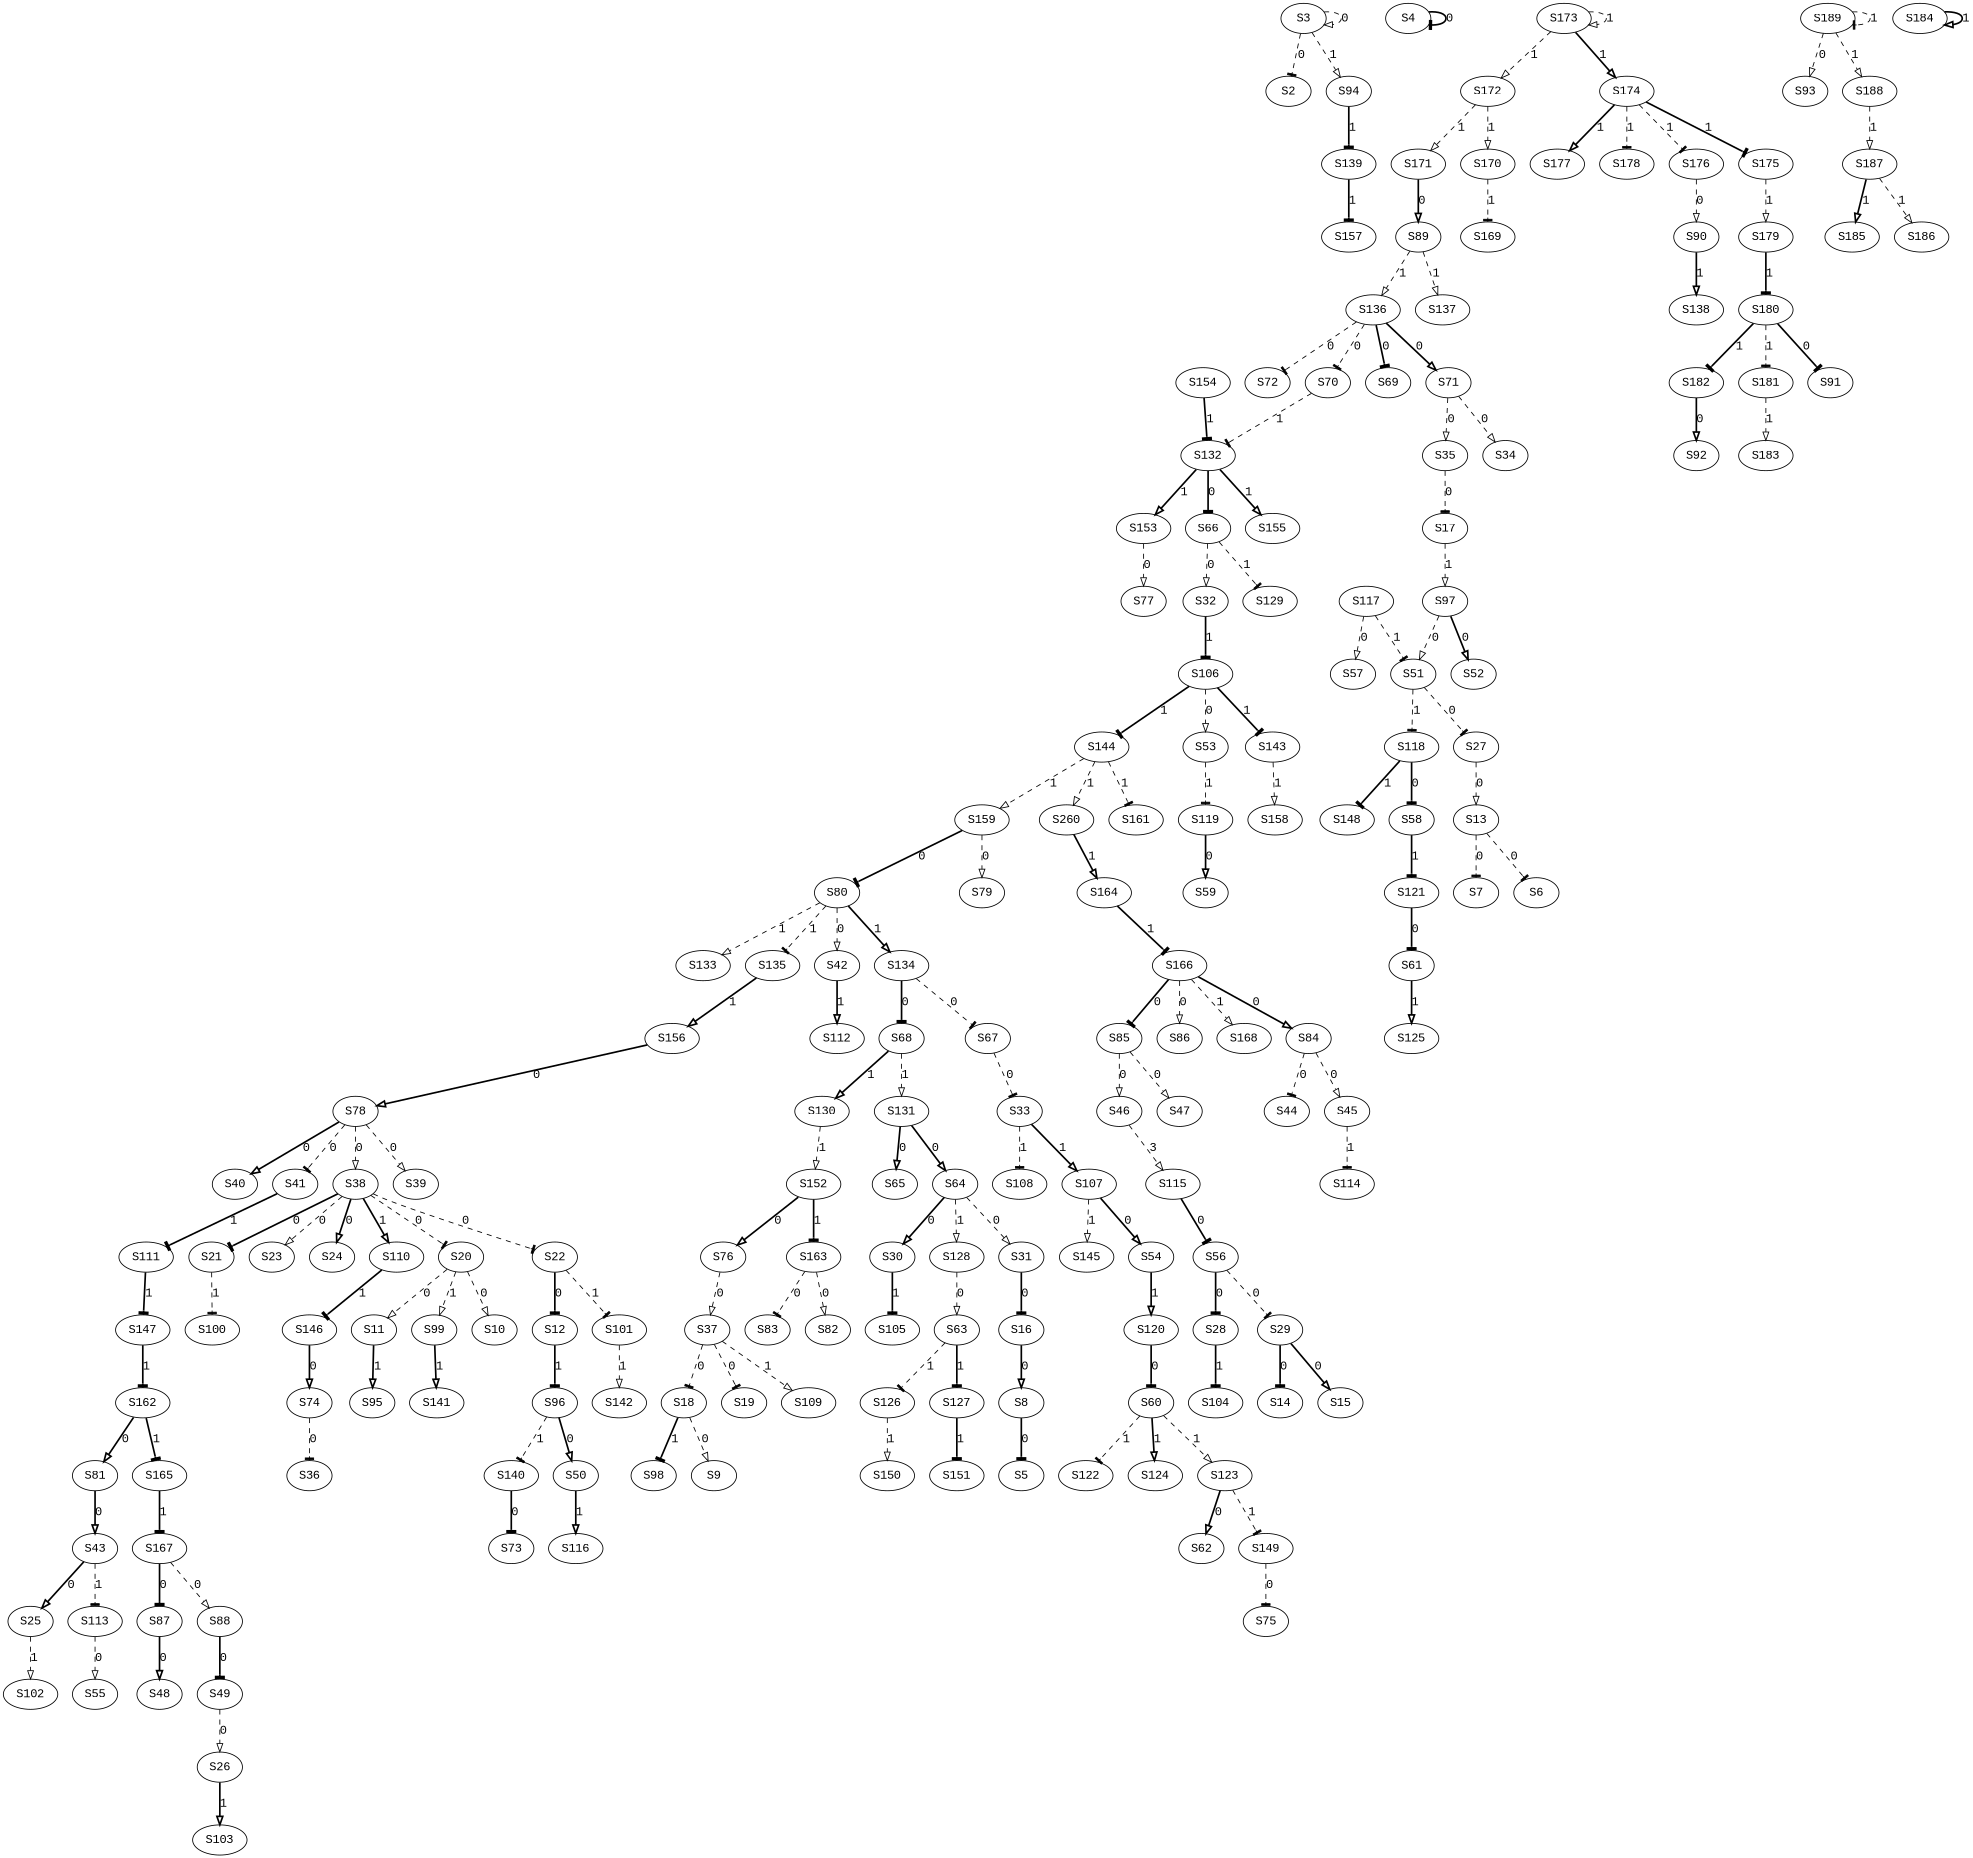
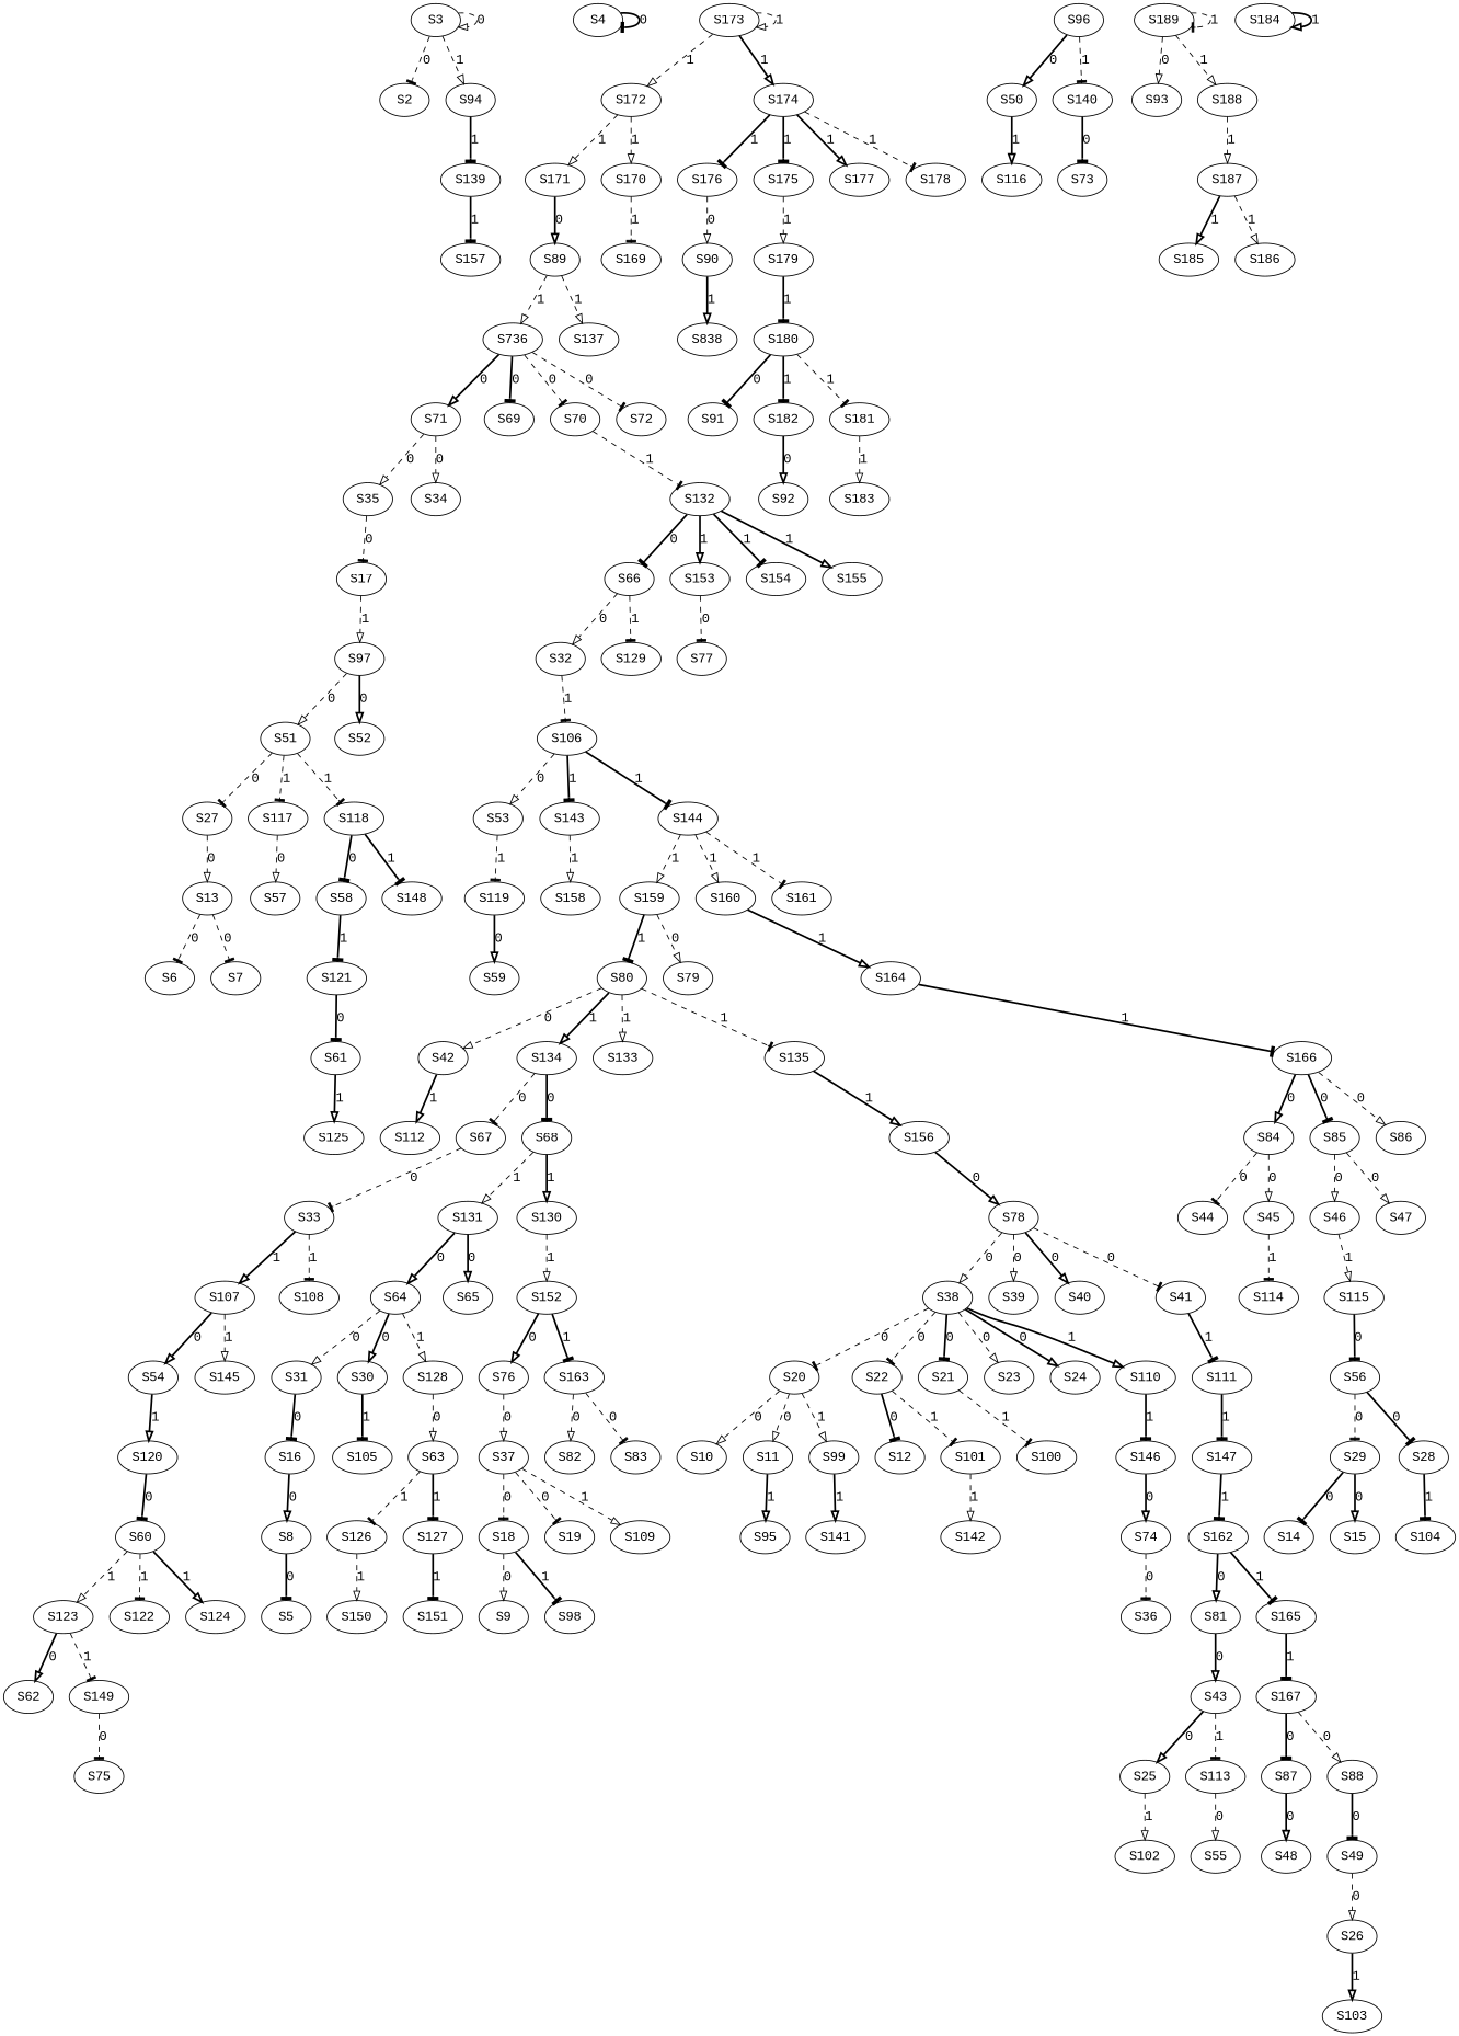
  strict digraph {
    fontname="Liberation Mono"
    node [fontname="Liberation Mono"]
    edge [arrowhead=onormal fontname="Liberation Mono" style=dashed]
    S3
    S2
    S94
    S139
    S4
    S8
    S5
    S13
    S6
    S7
    S16
    S18
    S9
    S98
    S20
    S10
    S11
    S99
    S95
    S141
    S22
    S12
    S101
    S96
    S142
    S50
    S140
    S27
    S29
    S14
    S15
    S31
    S35
    S17
    S97
    S51
    S52
    S37
    S19
    S109
    S38
    S21
    S23
    S24
    S110
    S100
    S146
    S43
    S25
    S113
    S102
    S55
    S49
    S26
    S103
    S117
    S118
    S57
    S58
    S148
    S56
    S28
    S104
    S64
    S30
    S128
    S105
    S63
    S66
    S32
    S129
    S106
    S53
    S143
    S144
    S67
    S33
    S107
    S108
    S54
    S145
    S71
    S34
    S74
    S36
    S76
    S78
    S39
    S40
    S41
    S111
    S147
    S80
    S42
    S134
    S133
    S135
    S112
    S68
    S156
    S81
    S84
    S44
    S45
    S114
    S85
    S46
    S47
    S115
    S87
    S48
    S88
    S116
    S73
    S119
    S158
    S159
-   S160 [label=S260]
+   S160
    S161
    S59
    S120
    S60
    S121
    S61
    S123
    S122
    S124
    S62
    S149
    S125
    S75
    S126
    S127
    S150
    S151
    S131
    S65
    S132
    S153
    S154
    S155
    S77
    S130
    S152
-   S136
+   S136 [label=S736]
    S69
    S70
    S72
    S163
    S82
    S83
    S79
    S162
    S165
    S167
    S166
    S86
-   S168
    S171
    S89
    S137
    S176
    S90
-   S138
+   S138 [label=S838]
    S180
    S91
    S182
    S181
    S92
    S183
    S189
    S93
    S188
    S187
    S157
    S164
    S170
    S169
    S172
    S173
    S174
    S175
    S177
    S178
    S179
    S184
    S185
    S186
    S3 -> S3 [label=0]
    S3 -> S2 [arrowhead=tee label=0]
    S3 -> S94 [label=1]
    S94 -> S139 [arrowhead=tee label=1 style=bold]
    S139 -> S157 [arrowhead=tee label=1 style=bold]
    S4 -> S4 [arrowhead=tee label=0 style=bold]
    S8 -> S5 [arrowhead=tee label=0 style=bold]
    S13 -> S6 [arrowhead=tee label=0]
    S13 -> S7 [arrowhead=tee label=0]
    S16 -> S8 [label=0 style=bold]
    S18 -> S9 [label=0]
    S18 -> S98 [arrowhead=tee label=1 style=bold]
    S20 -> S10 [label=0]
    S20 -> S11 [label=0]
    S20 -> S99 [label=1]
    S11 -> S95 [label=1 style=bold]
    S99 -> S141 [label=1 style=bold]
    S22 -> S12 [arrowhead=tee label=0 style=bold]
    S22 -> S101 [arrowhead=tee label=1]
-   S12 -> S96 [arrowhead=tee label=1 style=bold]
    S101 -> S142 [label=1]
    S96 -> S50 [label=0 style=bold]
    S96 -> S140 [arrowhead=tee label=1]
    S50 -> S116 [label=1 style=bold]
    S140 -> S73 [arrowhead=tee label=0 style=bold]
    S27 -> S13 [label=0]
    S29 -> S14 [arrowhead=tee label=0 style=bold]
    S29 -> S15 [label=0 style=bold]
    S31 -> S16 [arrowhead=tee label=0 style=bold]
    S35 -> S17 [arrowhead=tee label=0]
    S17 -> S97 [label=1]
    S97 -> S51 [label=0]
    S97 -> S52 [label=0 style=bold]
    S51 -> S27 [arrowhead=tee label=0]
-   S117 -> S51 [arrowhead=tee label=1]
+   S51 -> S117 [arrowhead=tee label=1]
    S51 -> S118 [arrowhead=tee label=1]
    S37 -> S18 [arrowhead=tee label=0]
    S37 -> S19 [arrowhead=tee label=0]
    S37 -> S109 [label=1]
    S38 -> S20 [arrowhead=tee label=0]
    S38 -> S22 [arrowhead=tee label=0]
    S38 -> S21 [arrowhead=tee label=0 style=bold]
    S38 -> S23 [label=0]
    S38 -> S24 [label=0 style=bold]
    S38 -> S110 [label=1 style=bold]
    S21 -> S100 [arrowhead=tee label=1]
    S110 -> S146 [arrowhead=tee label=1 style=bold]
    S146 -> S74 [label=0 style=bold]
    S43 -> S25 [label=0 style=bold]
    S43 -> S113 [arrowhead=tee label=1]
    S25 -> S102 [label=1]
    S113 -> S55 [label=0]
    S49 -> S26 [label=0]
    S26 -> S103 [label=1 style=bold]
    S117 -> S57 [label=0]
    S118 -> S58 [arrowhead=tee label=0 style=bold]
    S118 -> S148 [arrowhead=tee label=1 style=bold]
    S58 -> S121 [arrowhead=tee label=1 style=bold]
    S56 -> S29 [arrowhead=tee label=0]
    S56 -> S28 [arrowhead=tee label=0 style=bold]
    S28 -> S104 [arrowhead=tee label=1 style=bold]
    S64 -> S31 [label=0]
    S64 -> S30 [label=0 style=bold]
    S64 -> S128 [label=1]
    S30 -> S105 [arrowhead=tee label=1 style=bold]
    S128 -> S63 [label=0]
    S63 -> S126 [arrowhead=tee label=1]
    S63 -> S127 [arrowhead=tee label=1 style=bold]
    S66 -> S32 [label=0]
    S66 -> S129 [arrowhead=tee label=1]
-   S32 -> S106 [arrowhead=tee label=1 style=bold]
+   S32 -> S106 [arrowhead=tee label=1]
    S106 -> S53 [label=0]
    S106 -> S143 [arrowhead=tee label=1 style=bold]
    S106 -> S144 [arrowhead=tee label=1 style=bold]
    S53 -> S119 [arrowhead=tee label=1]
    S143 -> S158 [label=1]
    S144 -> S159 [label=1]
    S144 -> S160 [label=1]
    S144 -> S161 [arrowhead=tee label=1]
    S67 -> S33 [arrowhead=tee label=0]
    S33 -> S107 [label=1 style=bold]
    S33 -> S108 [arrowhead=tee label=1]
    S107 -> S54 [label=0 style=bold]
    S107 -> S145 [label=1]
    S54 -> S120 [label=1 style=bold]
    S71 -> S35 [label=0]
    S71 -> S34 [label=0]
    S74 -> S36 [arrowhead=tee label=0]
    S76 -> S37 [label=0]
    S78 -> S38 [label=0]
    S78 -> S39 [label=0]
    S78 -> S40 [label=0 style=bold]
    S78 -> S41 [arrowhead=tee label=0]
    S41 -> S111 [arrowhead=tee label=1 style=bold]
    S111 -> S147 [arrowhead=tee label=1 style=bold]
    S147 -> S162 [arrowhead=tee label=1 style=bold]
    S80 -> S42 [label=0]
    S80 -> S134 [label=1 style=bold]
    S80 -> S133 [label=1]
    S80 -> S135 [arrowhead=tee label=1]
    S42 -> S112 [label=1 style=bold]
    S134 -> S67 [arrowhead=tee label=0]
    S134 -> S68 [arrowhead=tee label=0 style=bold]
    S135 -> S156 [label=1 style=bold]
    S68 -> S131 [label=1]
    S68 -> S130 [label=1 style=bold]
    S156 -> S78 [label=0 style=bold]
    S81 -> S43 [label=0 style=bold]
    S84 -> S44 [arrowhead=tee label=0]
    S84 -> S45 [label=0]
    S45 -> S114 [arrowhead=tee label=1]
    S85 -> S46 [label=0]
    S85 -> S47 [label=0]
-   S46 -> S115 [label=3]
+   S46 -> S115 [label=1]
    S115 -> S56 [arrowhead=tee label=0 style=bold]
    S87 -> S48 [label=0 style=bold]
    S88 -> S49 [arrowhead=tee label=0 style=bold]
    S119 -> S59 [label=0 style=bold]
-   S159 -> S80 [arrowhead=tee label=0 style=bold]
+   S159 -> S80 [arrowhead=tee label=1 style=bold]
    S159 -> S79 [label=0]
    S160 -> S164 [label=1 style=bold]
    S120 -> S60 [arrowhead=tee label=0 style=bold]
    S60 -> S123 [label=1]
    S60 -> S122 [arrowhead=tee label=1]
    S60 -> S124 [label=1 style=bold]
    S121 -> S61 [arrowhead=tee label=0 style=bold]
    S61 -> S125 [label=1 style=bold]
    S123 -> S62 [label=0 style=bold]
    S123 -> S149 [arrowhead=tee label=1]
    S149 -> S75 [arrowhead=tee label=0]
    S126 -> S150 [label=1]
    S127 -> S151 [arrowhead=tee label=1 style=bold]
    S131 -> S64 [label=0 style=bold]
    S131 -> S65 [label=0 style=bold]
    S132 -> S66 [arrowhead=tee label=0 style=bold]
    S132 -> S153 [label=1 style=bold]
-   S154 -> S132 [arrowhead=tee label=1 style=bold]
+   S132 -> S154 [arrowhead=tee label=1 style=bold]
    S132 -> S155 [label=1 style=bold]
-   S153 -> S77 [label=0]
+   S153 -> S77 [arrowhead=tee label=0]
    S130 -> S152 [label=1]
    S152 -> S76 [label=0 style=bold]
    S152 -> S163 [arrowhead=tee label=1 style=bold]
    S136 -> S71 [label=0 style=bold]
    S136 -> S69 [arrowhead=tee label=0 style=bold]
    S136 -> S70 [arrowhead=tee label=0]
    S136 -> S72 [arrowhead=tee label=0]
    S70 -> S132 [arrowhead=tee label=1]
    S163 -> S82 [label=0]
    S163 -> S83 [arrowhead=tee label=0]
    S162 -> S81 [label=0 style=bold]
    S162 -> S165 [arrowhead=tee label=1 style=bold]
    S165 -> S167 [arrowhead=tee label=1 style=bold]
    S167 -> S87 [arrowhead=tee label=0 style=bold]
    S167 -> S88 [label=0]
    S166 -> S84 [label=0 style=bold]
    S166 -> S85 [arrowhead=tee label=0 style=bold]
    S166 -> S86 [label=0]
-   S166 -> S168 [label=1]
    S171 -> S89 [label=0 style=bold]
    S89 -> S136 [label=1]
    S89 -> S137 [label=1]
    S176 -> S90 [label=0]
    S90 -> S138 [label=1 style=bold]
    S180 -> S91 [arrowhead=tee label=0 style=bold]
    S180 -> S182 [arrowhead=tee label=1 style=bold]
    S180 -> S181 [arrowhead=tee label=1]
    S182 -> S92 [label=0 style=bold]
    S181 -> S183 [label=1]
    S189 -> S189 [arrowhead=tee label=1]
    S189 -> S93 [label=0]
    S189 -> S188 [label=1]
    S188 -> S187 [label=1]
    S187 -> S185 [label=1 style=bold]
    S187 -> S186 [label=1]
    S164 -> S166 [arrowhead=tee label=1 style=bold]
    S170 -> S169 [arrowhead=tee label=1]
    S172 -> S171 [label=1]
    S172 -> S170 [label=1]
    S173 -> S172 [label=1]
    S173 -> S173 [label=1]
    S173 -> S174 [label=1 style=bold]
-   S174 -> S176 [arrowhead=tee label=1]
+   S174 -> S176 [arrowhead=tee label=1 style=bold]
    S174 -> S175 [arrowhead=tee label=1 style=bold]
    S174 -> S177 [label=1 style=bold]
    S174 -> S178 [arrowhead=tee label=1]
    S175 -> S179 [label=1]
    S179 -> S180 [arrowhead=tee label=1 style=bold]
    S184 -> S184 [label=1 style=bold]
  }
